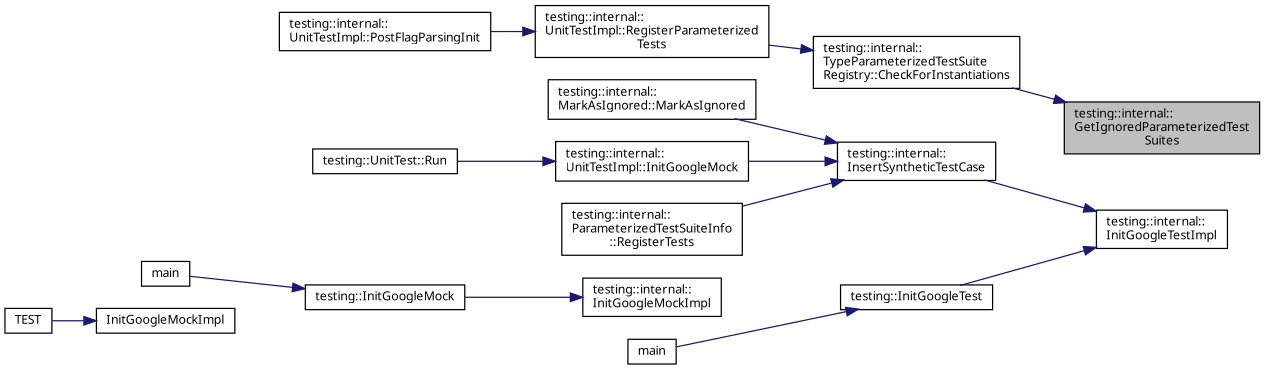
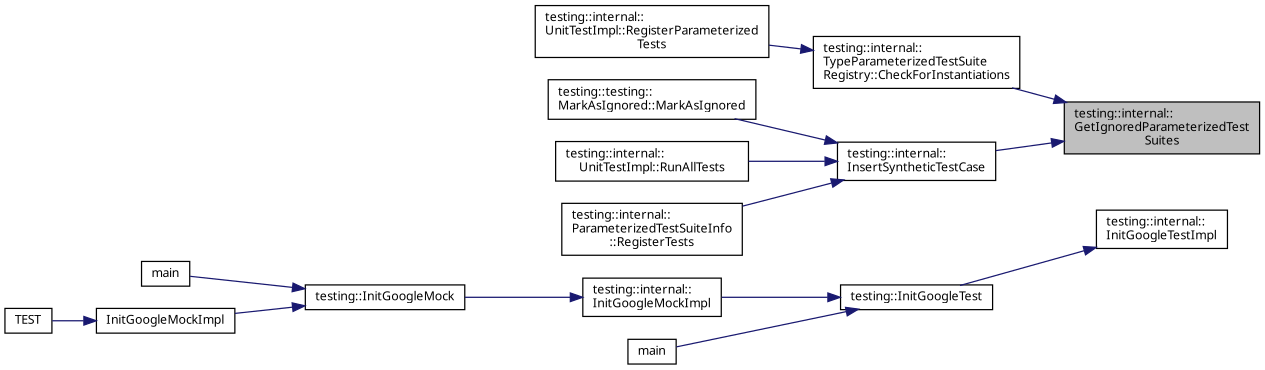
  digraph {
    fontname="Noto Sans"
    rankdir=RL
    node [color=black fontname="Noto Sans" fontsize=10 shape=record]
    edge [color=midnightblue dir=back fontname="Noto Sans" fontsize=10 labelfontname=Helvetica labelfontsize=10 style=solid]
    n1 [fillcolor=grey75 fontcolor=black height=0.2 label="testing::internal::\lGetIgnoredParameterizedTest\lSuites" style=filled width=0.4]
    n2 [height=0.2 label="testing::internal::\lTypeParameterizedTestSuite\lRegistry::CheckForInstantiations" width=0.4]
    n3 [height=0.2 label="testing::internal::\lInsertSyntheticTestCase" width=0.4]
    n4 [height=0.2 label="testing::internal::\lUnitTestImpl::RegisterParameterized\lTests" width=0.4]
-   n5 [height=0.2 label="testing::internal::\lMarkAsIgnored::MarkAsIgnored" width=0.4]
-   n6 [height=0.2 label="testing::internal::\lUnitTestImpl::InitGoogleMock" width=0.4]
+   n5 [height=0.2 label="testing::testing::\lMarkAsIgnored::MarkAsIgnored" width=0.4]
+   n6 [height=0.2 label="testing::internal::\lUnitTestImpl::RunAllTests" width=0.4]
    n7 [height=0.2 label="testing::internal::\lParameterizedTestSuiteInfo\l::RegisterTests" width=0.4]
-   n8 [height=0.2 label="testing::internal::\lUnitTestImpl::PostFlagParsingInit" width=0.4]
    n9 [height=0.2 label="testing::internal::\lInitGoogleTestImpl" width=0.4]
    n10 [height=0.2 label="testing::InitGoogleTest" width=0.4]
-   n11 [height=0.2 label="testing::UnitTest::Run" width=0.4]
    n12 [height=0.2 label="testing::internal::\lInitGoogleMockImpl" width=0.4]
    n13 [height=0.2 label=main width=0.4]
    n14 [height=0.2 label="testing::InitGoogleMock" width=0.4]
    n15 [height=0.2 label=main width=0.4]
    n16 [height=0.2 label=InitGoogleMockImpl width=0.4]
    n17 [height=0.2 label=TEST width=0.4]
    n1 -> n2
-   n9 -> n3
+   n1 -> n3
    n2 -> n4
    n3 -> n5
    n3 -> n6
    n3 -> n7
-   n4 -> n8
-   n6 -> n11
    n9 -> n10
+   n10 -> n12
    n10 -> n13
    n12 -> n14
    n14 -> n15
+   n14 -> n16
    n16 -> n17
  }
